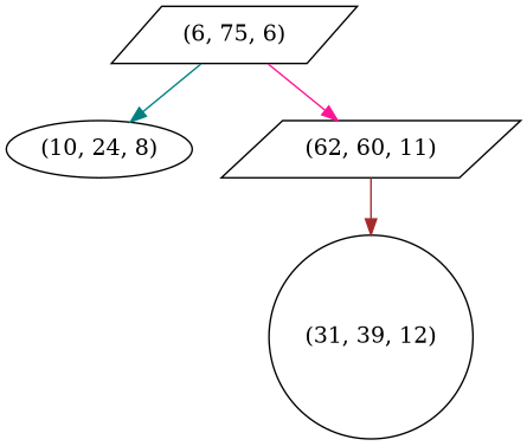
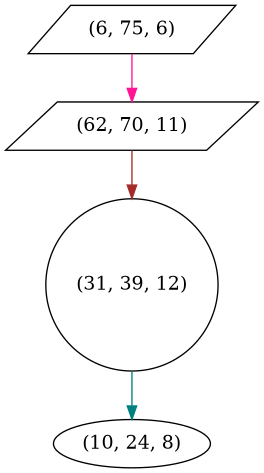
  digraph {
    node [shape=parallelogram]
    "(10, 24, 8)" [shape=ellipse]
    "(6, 75, 6)"
-   "(62, 70, 11)" [label="(62, 60, 11)"]
+   "(62, 70, 11)"
    "(31, 39, 12)" [shape=circle]
-   "(6, 75, 6)" -> "(10, 24, 8)" [color=teal]
+   "(31, 39, 12)" -> "(10, 24, 8)" [color=teal]
    "(6, 75, 6)" -> "(62, 70, 11)" [color=deeppink]
    "(62, 70, 11)" -> "(31, 39, 12)" [color=brown]
  }
